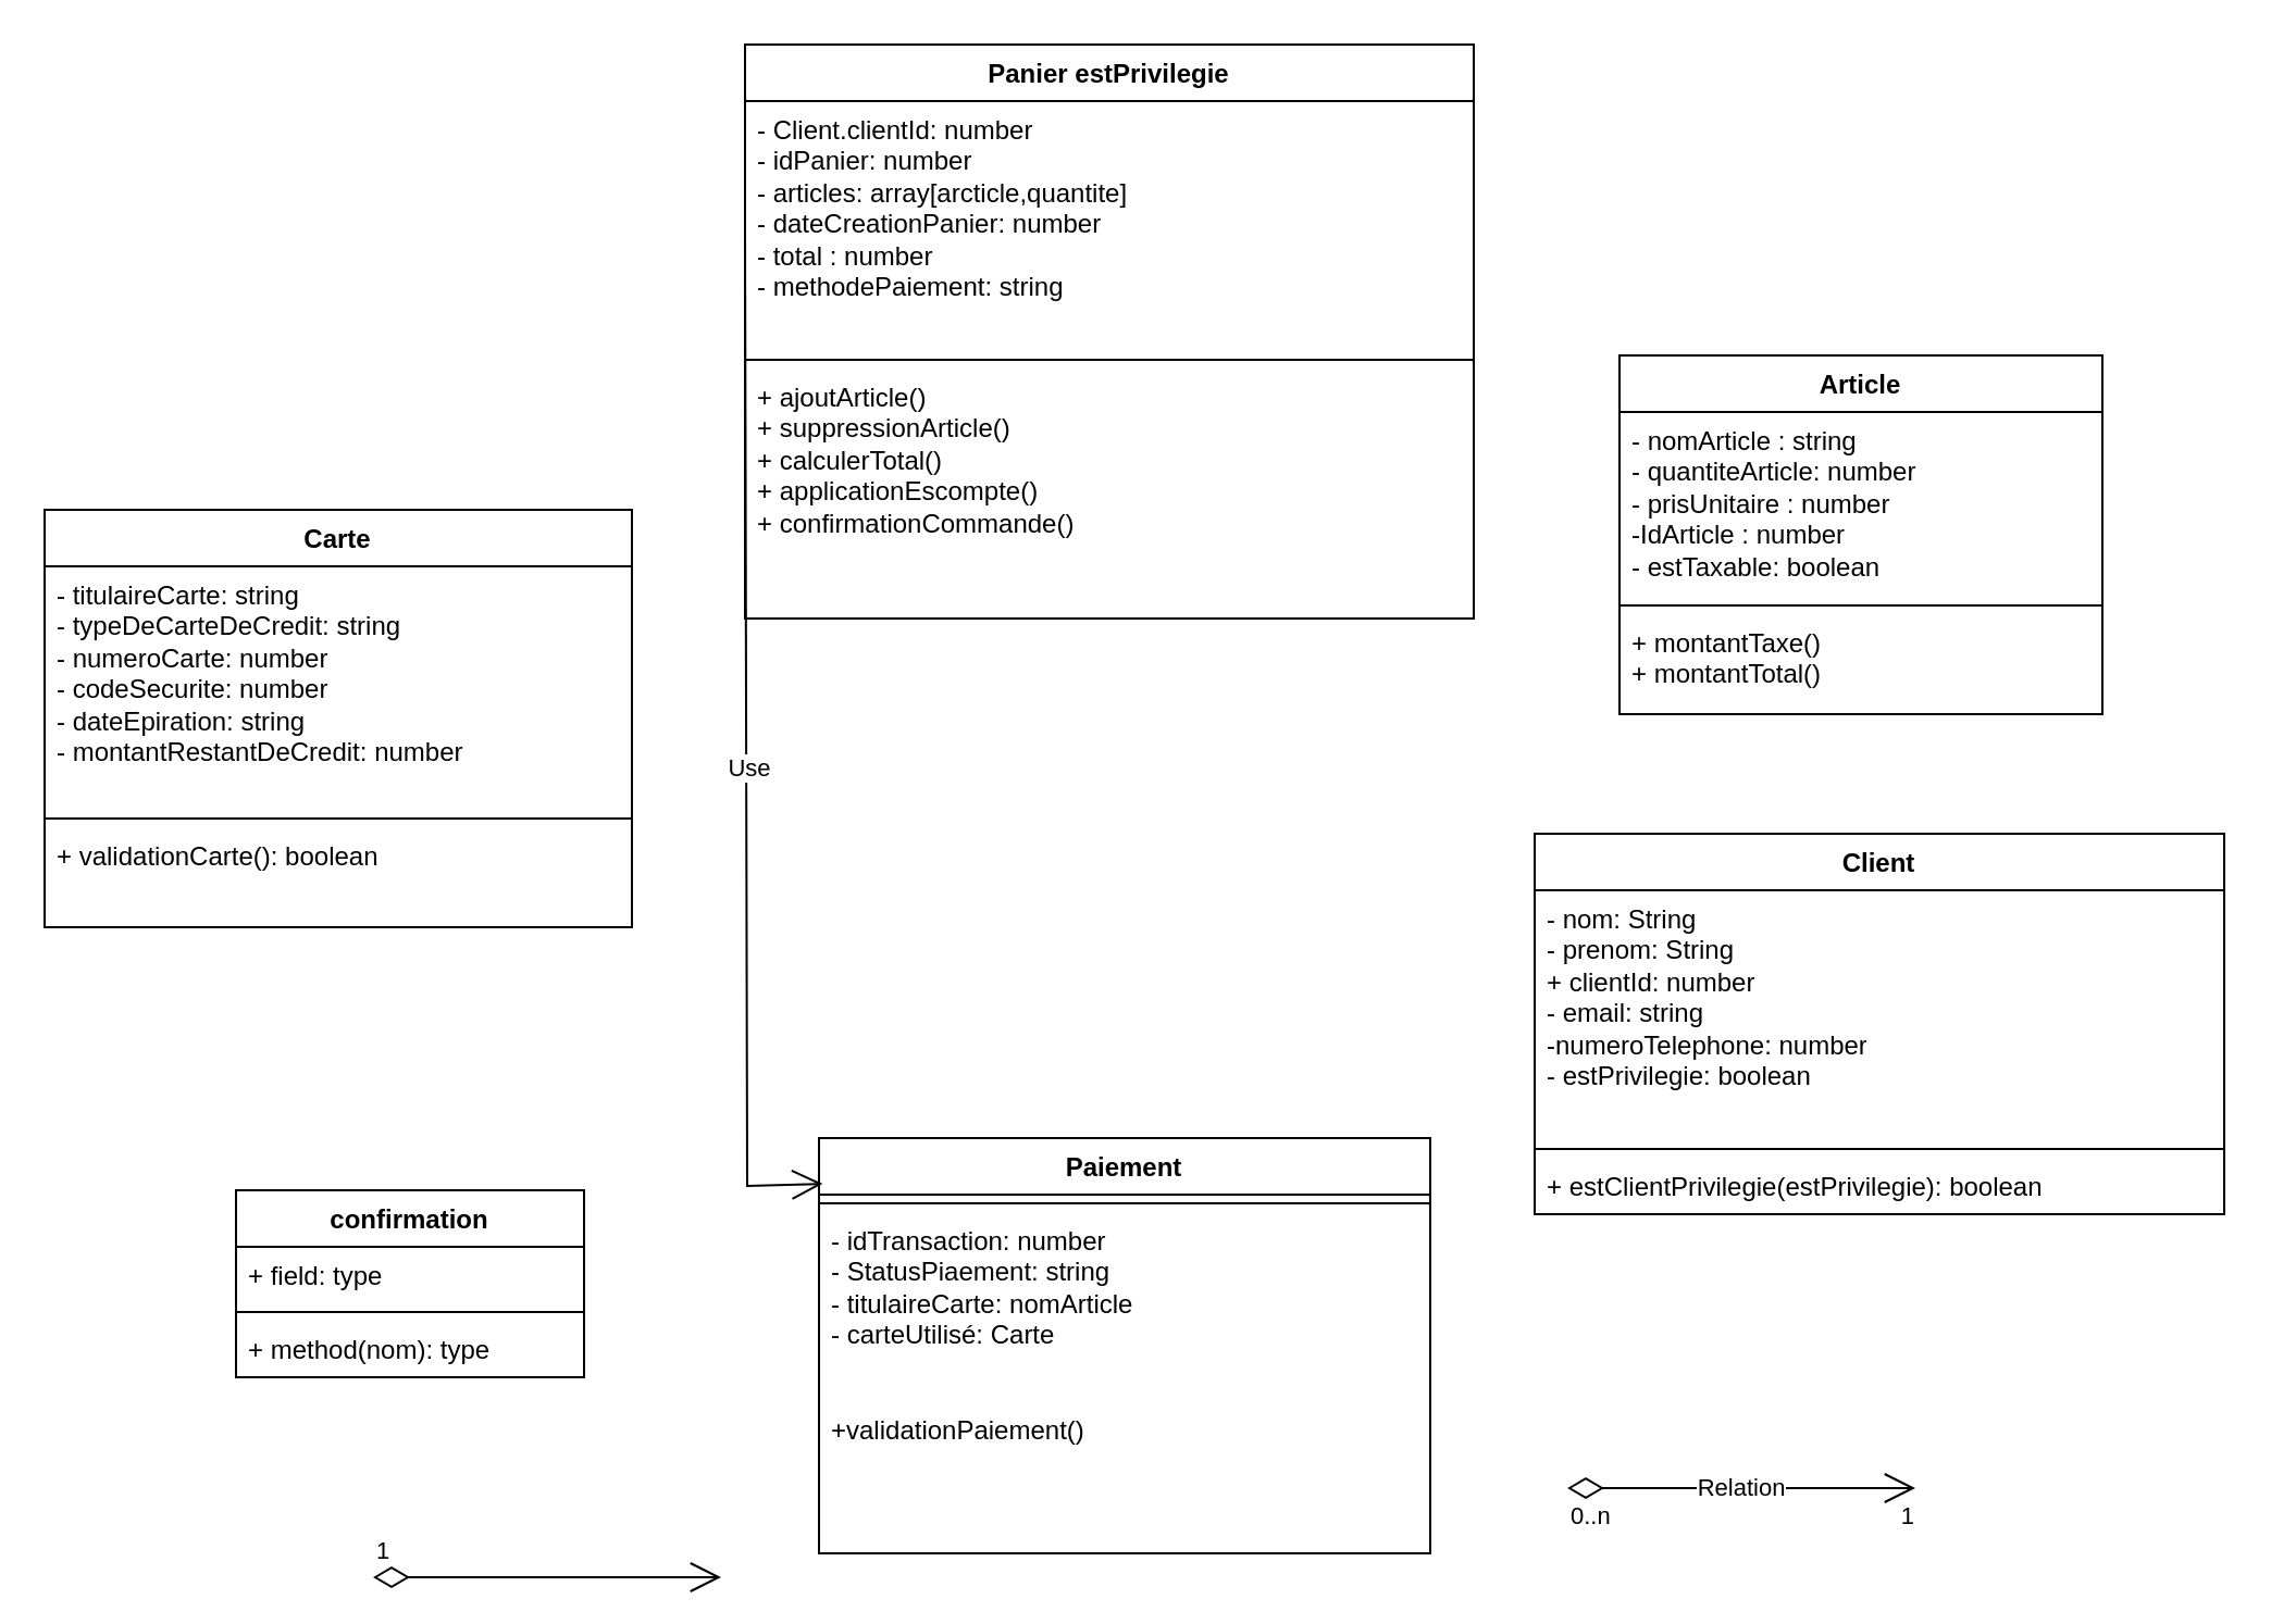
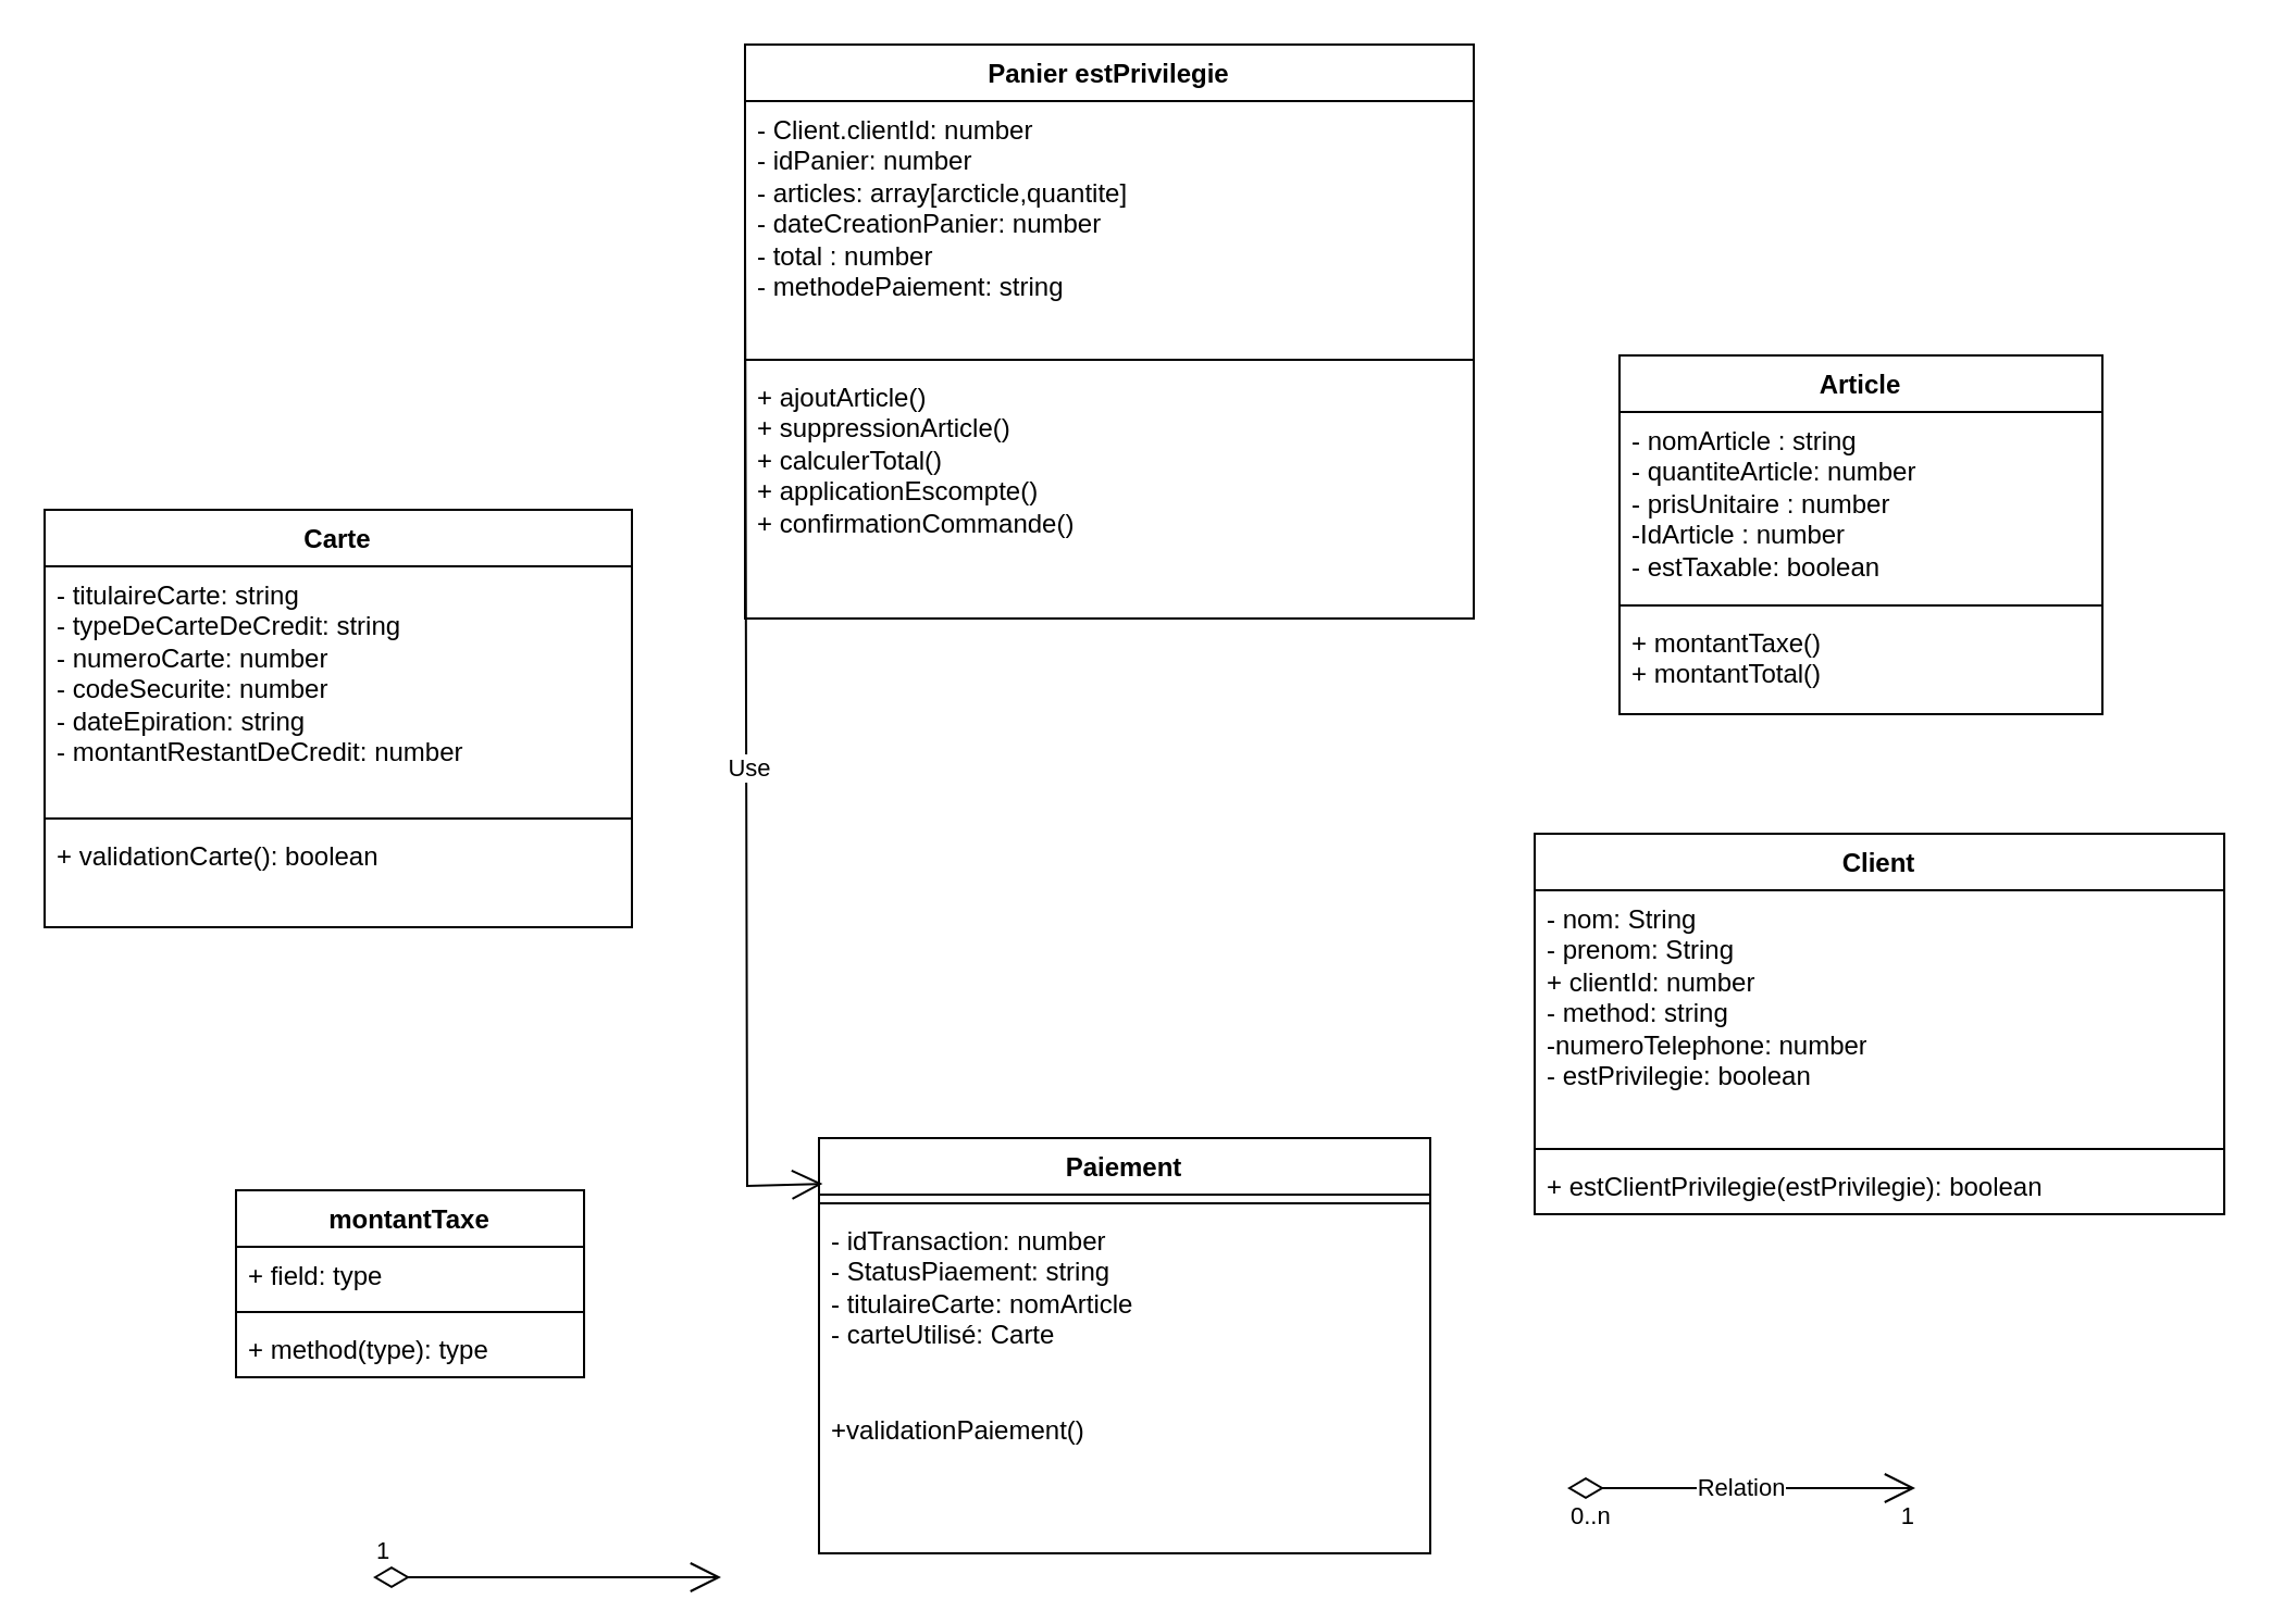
  <mxCell id="0" />
  <mxCell id="1" parent="0" />
  <mxCell id="2" value="Article" style="swimlane;fontStyle=1;align=center;verticalAlign=top;childLayout=stackLayout;horizontal=1;startSize=26;horizontalStack=0;resizeParent=1;resizeParentMax=0;resizeLast=0;collapsible=1;marginBottom=0;whiteSpace=wrap;html=1;" parent="1" vertex="1"><mxGeometry x="744" y="163" width="222" height="165" as="geometry" /></mxCell>
  <mxCell id="3" value="&lt;div&gt;- nomArticle : string&lt;/div&gt;&lt;div&gt;- quantiteArticle: number&lt;br&gt;- prisUnitaire : number&lt;/div&gt;&lt;div&gt;-IdArticle : number&lt;br&gt;- estTaxable: boolean&lt;br&gt;&lt;br&gt;&lt;/div&gt;" style="text;strokeColor=none;fillColor=none;align=left;verticalAlign=top;spacingLeft=4;spacingRight=4;overflow=hidden;rotatable=0;points=[[0,0.5],[1,0.5]];portConstraint=eastwest;whiteSpace=wrap;html=1;" parent="2" vertex="1"><mxGeometry y="26" width="222" height="85" as="geometry" /></mxCell>
  <mxCell id="4" value="" style="line;strokeWidth=1;fillColor=none;align=left;verticalAlign=middle;spacingTop=-1;spacingLeft=3;spacingRight=3;rotatable=0;labelPosition=right;points=[];portConstraint=eastwest;strokeColor=inherit;" parent="2" vertex="1"><mxGeometry y="111" width="222" height="8" as="geometry" /></mxCell>
  <mxCell id="5" value="+ montantTaxe()&lt;div&gt;+ montantTotal()&lt;/div&gt;" style="text;strokeColor=none;fillColor=none;align=left;verticalAlign=top;spacingLeft=4;spacingRight=4;overflow=hidden;rotatable=0;points=[[0,0.5],[1,0.5]];portConstraint=eastwest;whiteSpace=wrap;html=1;" parent="2" vertex="1"><mxGeometry y="119" width="222" height="46" as="geometry" /></mxCell>
  <mxCell id="6" value="Client" style="swimlane;fontStyle=1;align=center;verticalAlign=top;childLayout=stackLayout;horizontal=1;startSize=26;horizontalStack=0;resizeParent=1;resizeParentMax=0;resizeLast=0;collapsible=1;marginBottom=0;whiteSpace=wrap;html=1;" parent="1" vertex="1"><mxGeometry x="705" y="383" width="317" height="175" as="geometry" /></mxCell>
- <mxCell id="7" value="&lt;div&gt;&lt;div&gt;- nom: String&lt;/div&gt;&lt;/div&gt;&lt;div&gt;- prenom: String&lt;br&gt;+ clientId: number&lt;/div&gt;&lt;div&gt;- email: string&lt;/div&gt;&lt;div&gt;-numeroTelephone: number&lt;/div&gt;&lt;div&gt;- estPrivilegie: boolean&lt;/div&gt;" style="text;strokeColor=none;fillColor=none;align=left;verticalAlign=top;spacingLeft=4;spacingRight=4;overflow=hidden;rotatable=0;points=[[0,0.5],[1,0.5]];portConstraint=eastwest;whiteSpace=wrap;html=1;" parent="6" vertex="1"><mxGeometry y="26" width="317" height="115" as="geometry" /></mxCell>
+ <mxCell id="7" value="&lt;div&gt;&lt;div&gt;- nom: String&lt;/div&gt;&lt;/div&gt;&lt;div&gt;- prenom: String&lt;br&gt;+ clientId: number&lt;/div&gt;&lt;div&gt;- method: string&lt;/div&gt;&lt;div&gt;-numeroTelephone: number&lt;/div&gt;&lt;div&gt;- estPrivilegie: boolean&lt;/div&gt;" style="text;strokeColor=none;fillColor=none;align=left;verticalAlign=top;spacingLeft=4;spacingRight=4;overflow=hidden;rotatable=0;points=[[0,0.5],[1,0.5]];portConstraint=eastwest;whiteSpace=wrap;html=1;" parent="6" vertex="1"><mxGeometry y="26" width="317" height="115" as="geometry" /></mxCell>
  <mxCell id="8" value="" style="line;strokeWidth=1;fillColor=none;align=left;verticalAlign=middle;spacingTop=-1;spacingLeft=3;spacingRight=3;rotatable=0;labelPosition=right;points=[];portConstraint=eastwest;strokeColor=inherit;" parent="6" vertex="1"><mxGeometry y="141" width="317" height="8" as="geometry" /></mxCell>
  <mxCell id="9" value="+ estClientPrivilegie(estPrivilegie): boolean" style="text;strokeColor=none;fillColor=none;align=left;verticalAlign=top;spacingLeft=4;spacingRight=4;overflow=hidden;rotatable=0;points=[[0,0.5],[1,0.5]];portConstraint=eastwest;whiteSpace=wrap;html=1;" parent="6" vertex="1"><mxGeometry y="149" width="317" height="26" as="geometry" /></mxCell>
  <mxCell id="10" value="Panier estPrivilegie" style="swimlane;fontStyle=1;align=center;verticalAlign=top;childLayout=stackLayout;horizontal=1;startSize=26;horizontalStack=0;resizeParent=1;resizeParentMax=0;resizeLast=0;collapsible=1;marginBottom=0;whiteSpace=wrap;html=1;" parent="1" vertex="1"><mxGeometry x="342" y="20" width="335" height="264" as="geometry"><mxRectangle x="-514" y="12" width="114" height="26" as="alternateBounds" /></mxGeometry></mxCell>
  <mxCell id="11" value="&lt;div&gt;- Client.clientId: number&lt;/div&gt;&lt;div&gt;&lt;span style=&quot;background-color: transparent; color: light-dark(rgb(0, 0, 0), rgb(255, 255, 255));&quot;&gt;- idPanier: number&lt;/span&gt;&lt;/div&gt;&lt;div&gt;- articles: array[arcticle,quantite]&lt;/div&gt;&lt;div&gt;&lt;span style=&quot;background-color: transparent; color: light-dark(rgb(0, 0, 0), rgb(255, 255, 255));&quot;&gt;- dateCreationPanier: number&lt;/span&gt;&lt;/div&gt;&lt;div&gt;- total : number&lt;/div&gt;&lt;div&gt;- methodePaiement: string&lt;/div&gt;&lt;div&gt;&lt;br&gt;&lt;/div&gt;&lt;div&gt;&lt;br&gt;&lt;/div&gt;" style="text;strokeColor=none;fillColor=none;align=left;verticalAlign=top;spacingLeft=4;spacingRight=4;overflow=hidden;rotatable=0;points=[[0,0.5],[1,0.5]];portConstraint=eastwest;whiteSpace=wrap;html=1;" parent="10" vertex="1"><mxGeometry y="26" width="335" height="115" as="geometry" /></mxCell>
  <mxCell id="12" value="" style="line;strokeWidth=1;fillColor=none;align=left;verticalAlign=middle;spacingTop=-1;spacingLeft=3;spacingRight=3;rotatable=0;labelPosition=right;points=[];portConstraint=eastwest;strokeColor=inherit;" parent="10" vertex="1"><mxGeometry y="141" width="335" height="8" as="geometry" /></mxCell>
  <mxCell id="13" value="&lt;div&gt;+ ajoutArticle()&lt;/div&gt;&lt;div&gt;+ suppressionArticle()&lt;/div&gt;&lt;div&gt;+ calculerTotal()&lt;/div&gt;&lt;div&gt;+ applicationEscompte()&lt;/div&gt;&lt;div&gt;+ confirmationCommande()&lt;/div&gt;" style="text;strokeColor=none;fillColor=none;align=left;verticalAlign=top;spacingLeft=4;spacingRight=4;overflow=hidden;rotatable=0;points=[[0,0.5],[1,0.5]];portConstraint=eastwest;whiteSpace=wrap;html=1;" parent="10" vertex="1"><mxGeometry y="149" width="335" height="115" as="geometry" /></mxCell>
  <mxCell id="14" value="Paiement" style="swimlane;fontStyle=1;align=center;verticalAlign=top;childLayout=stackLayout;horizontal=1;startSize=26;horizontalStack=0;resizeParent=1;resizeParentMax=0;resizeLast=0;collapsible=1;marginBottom=0;whiteSpace=wrap;html=1;" parent="1" vertex="1"><mxGeometry x="376" y="523" width="281" height="191" as="geometry" /></mxCell>
  <mxCell id="15" value="" style="line;strokeWidth=1;fillColor=none;align=left;verticalAlign=middle;spacingTop=-1;spacingLeft=3;spacingRight=3;rotatable=0;labelPosition=right;points=[];portConstraint=eastwest;strokeColor=inherit;" parent="14" vertex="1"><mxGeometry y="26" width="281" height="8" as="geometry" /></mxCell>
  <mxCell id="16" value="- idTransaction: number&lt;div&gt;- StatusPiaement: string&lt;/div&gt;&lt;div&gt;- titulaireCarte: nomArticle&lt;/div&gt;&lt;div&gt;- carteUtilisé: Carte&lt;/div&gt;" style="text;strokeColor=none;fillColor=none;align=left;verticalAlign=top;spacingLeft=4;spacingRight=4;overflow=hidden;rotatable=0;points=[[0,0.5],[1,0.5]];portConstraint=eastwest;whiteSpace=wrap;html=1;" parent="14" vertex="1"><mxGeometry y="34" width="281" height="87" as="geometry" /></mxCell>
  <mxCell id="17" value="+validationPaiement()" style="text;strokeColor=none;fillColor=none;align=left;verticalAlign=top;spacingLeft=4;spacingRight=4;overflow=hidden;rotatable=0;points=[[0,0.5],[1,0.5]];portConstraint=eastwest;whiteSpace=wrap;html=1;" parent="14" vertex="1"><mxGeometry y="121" width="281" height="70" as="geometry" /></mxCell>
  <mxCell id="18" value="Carte" style="swimlane;fontStyle=1;align=center;verticalAlign=top;childLayout=stackLayout;horizontal=1;startSize=26;horizontalStack=0;resizeParent=1;resizeParentMax=0;resizeLast=0;collapsible=1;marginBottom=0;whiteSpace=wrap;html=1;" parent="1" vertex="1"><mxGeometry x="20" y="234" width="270" height="192" as="geometry" /></mxCell>
  <mxCell id="19" value="- titulaireCarte: string&lt;div&gt;- typeDeCarteDeCredit: string&lt;/div&gt;&lt;div&gt;- numeroCarte: number&lt;/div&gt;&lt;div&gt;- codeSecurite: number&lt;/div&gt;&lt;div&gt;- dateEpiration: string&lt;/div&gt;&lt;div&gt;- montantRestantDeCredit: number&lt;/div&gt;" style="text;strokeColor=none;fillColor=none;align=left;verticalAlign=top;spacingLeft=4;spacingRight=4;overflow=hidden;rotatable=0;points=[[0,0.5],[1,0.5]];portConstraint=eastwest;whiteSpace=wrap;html=1;" parent="18" vertex="1"><mxGeometry y="26" width="270" height="112" as="geometry" /></mxCell>
  <mxCell id="20" value="" style="line;strokeWidth=1;fillColor=none;align=left;verticalAlign=middle;spacingTop=-1;spacingLeft=3;spacingRight=3;rotatable=0;labelPosition=right;points=[];portConstraint=eastwest;strokeColor=inherit;" parent="18" vertex="1"><mxGeometry y="138" width="270" height="8" as="geometry" /></mxCell>
  <mxCell id="21" value="+ validationCarte(): boolean&lt;div&gt;&lt;br&gt;&lt;/div&gt;" style="text;strokeColor=none;fillColor=none;align=left;verticalAlign=top;spacingLeft=4;spacingRight=4;overflow=hidden;rotatable=0;points=[[0,0.5],[1,0.5]];portConstraint=eastwest;whiteSpace=wrap;html=1;" parent="18" vertex="1"><mxGeometry y="146" width="270" height="46" as="geometry" /></mxCell>
  <mxCell id="22" value="Relation" style="endArrow=open;html=1;endSize=12;startArrow=diamondThin;startSize=14;startFill=0;edgeStyle=orthogonalEdgeStyle;rounded=0;" parent="1" edge="1"><mxGeometry relative="1" as="geometry"><mxPoint x="720" y="684" as="sourcePoint" /><mxPoint x="880" y="684" as="targetPoint" /></mxGeometry></mxCell>
  <mxCell id="23" value="0..n" style="edgeLabel;resizable=0;html=1;align=left;verticalAlign=top;" parent="22" connectable="0" vertex="1"><mxGeometry x="-1" relative="1" as="geometry" /></mxCell>
  <mxCell id="24" value="1" style="edgeLabel;resizable=0;html=1;align=right;verticalAlign=top;" parent="22" connectable="0" vertex="1"><mxGeometry x="1" relative="1" as="geometry" /></mxCell>
- <mxCell id="25" value="confirmation" style="swimlane;fontStyle=1;align=center;verticalAlign=top;childLayout=stackLayout;horizontal=1;startSize=26;horizontalStack=0;resizeParent=1;resizeParentMax=0;resizeLast=0;collapsible=1;marginBottom=0;whiteSpace=wrap;html=1;" vertex="1" parent="1"><mxGeometry x="108" y="547" width="160" height="86" as="geometry" /></mxCell>
+ <mxCell id="25" value="montantTaxe" style="swimlane;fontStyle=1;align=center;verticalAlign=top;childLayout=stackLayout;horizontal=1;startSize=26;horizontalStack=0;resizeParent=1;resizeParentMax=0;resizeLast=0;collapsible=1;marginBottom=0;whiteSpace=wrap;html=1;" vertex="1" parent="1"><mxGeometry x="108" y="547" width="160" height="86" as="geometry" /></mxCell>
  <mxCell id="26" value="+ field: type" style="text;strokeColor=none;fillColor=none;align=left;verticalAlign=top;spacingLeft=4;spacingRight=4;overflow=hidden;rotatable=0;points=[[0,0.5],[1,0.5]];portConstraint=eastwest;whiteSpace=wrap;html=1;" vertex="1" parent="25"><mxGeometry y="26" width="160" height="26" as="geometry" /></mxCell>
  <mxCell id="27" value="" style="line;strokeWidth=1;fillColor=none;align=left;verticalAlign=middle;spacingTop=-1;spacingLeft=3;spacingRight=3;rotatable=0;labelPosition=right;points=[];portConstraint=eastwest;strokeColor=inherit;" vertex="1" parent="25"><mxGeometry y="52" width="160" height="8" as="geometry" /></mxCell>
- <mxCell id="28" value="+ method(nom): type" style="text;strokeColor=none;fillColor=none;align=left;verticalAlign=top;spacingLeft=4;spacingRight=4;overflow=hidden;rotatable=0;points=[[0,0.5],[1,0.5]];portConstraint=eastwest;whiteSpace=wrap;html=1;" vertex="1" parent="25"><mxGeometry y="60" width="160" height="26" as="geometry" /></mxCell>
+ <mxCell id="28" value="+ method(type): type" style="text;strokeColor=none;fillColor=none;align=left;verticalAlign=top;spacingLeft=4;spacingRight=4;overflow=hidden;rotatable=0;points=[[0,0.5],[1,0.5]];portConstraint=eastwest;whiteSpace=wrap;html=1;" vertex="1" parent="25"><mxGeometry y="60" width="160" height="26" as="geometry" /></mxCell>
  <mxCell id="29" value="Use" style="endArrow=open;endSize=12;dashed=0;html=1;rounded=0;entryX=0.006;entryY=0.11;entryDx=0;entryDy=0;entryPerimeter=0;exitX=0;exitY=0.5;exitDx=0;exitDy=0;" edge="1" parent="1" source="11" target="14"><mxGeometry x="0.051" width="160" relative="1" as="geometry"><mxPoint x="405" y="464" as="sourcePoint" /><mxPoint x="361" y="514" as="targetPoint" /><Array as="points"><mxPoint x="343" y="545" /></Array><mxPoint x="1" as="offset" /></mxGeometry></mxCell>
  <mxCell id="30" value="1" style="endArrow=open;html=1;endSize=12;startArrow=diamondThin;startSize=14;startFill=0;edgeStyle=orthogonalEdgeStyle;align=left;verticalAlign=bottom;rounded=0;" edge="1" parent="1"><mxGeometry x="-1" y="3" relative="1" as="geometry"><mxPoint x="171" y="725" as="sourcePoint" /><mxPoint x="331" y="725" as="targetPoint" /></mxGeometry></mxCell>
